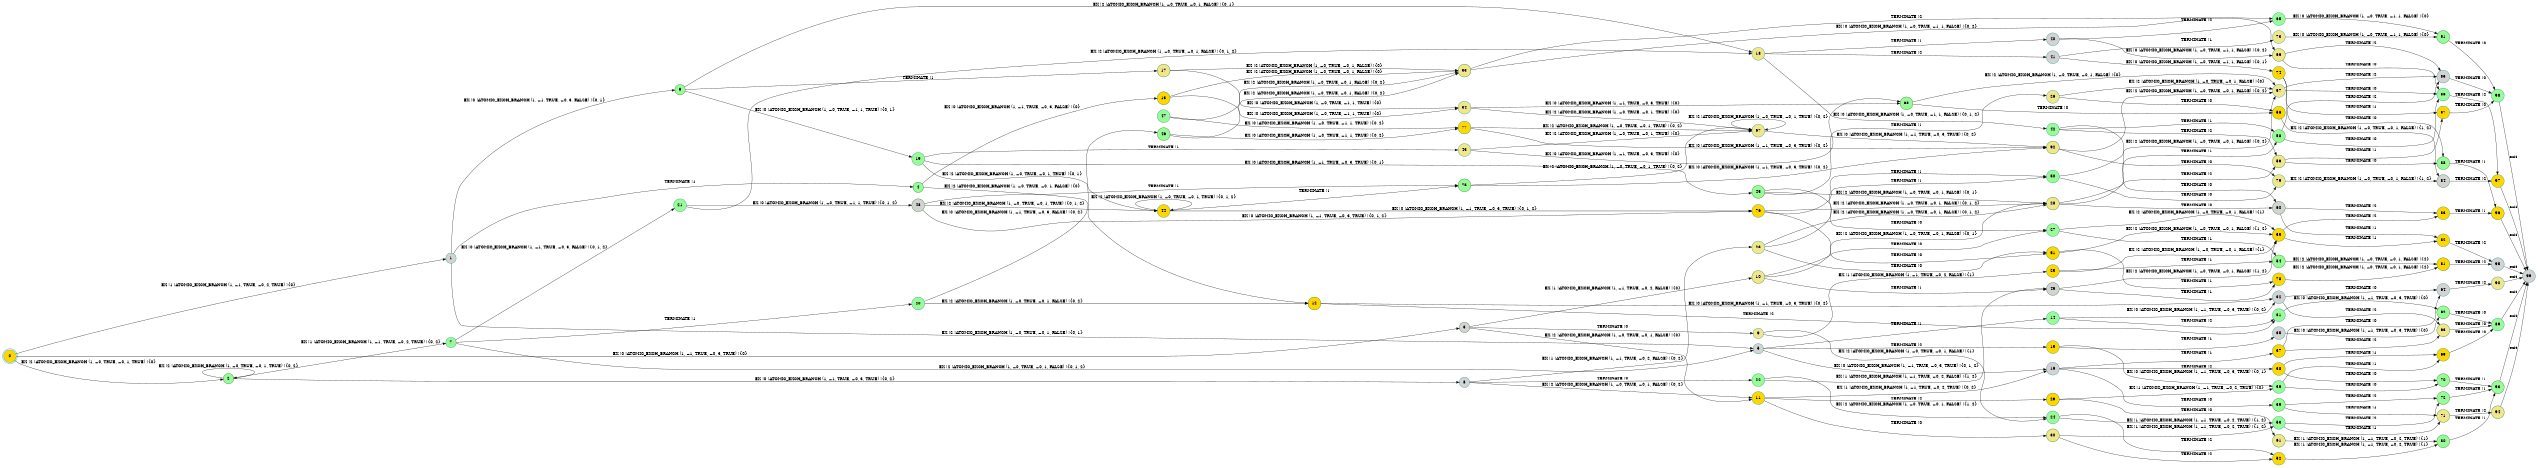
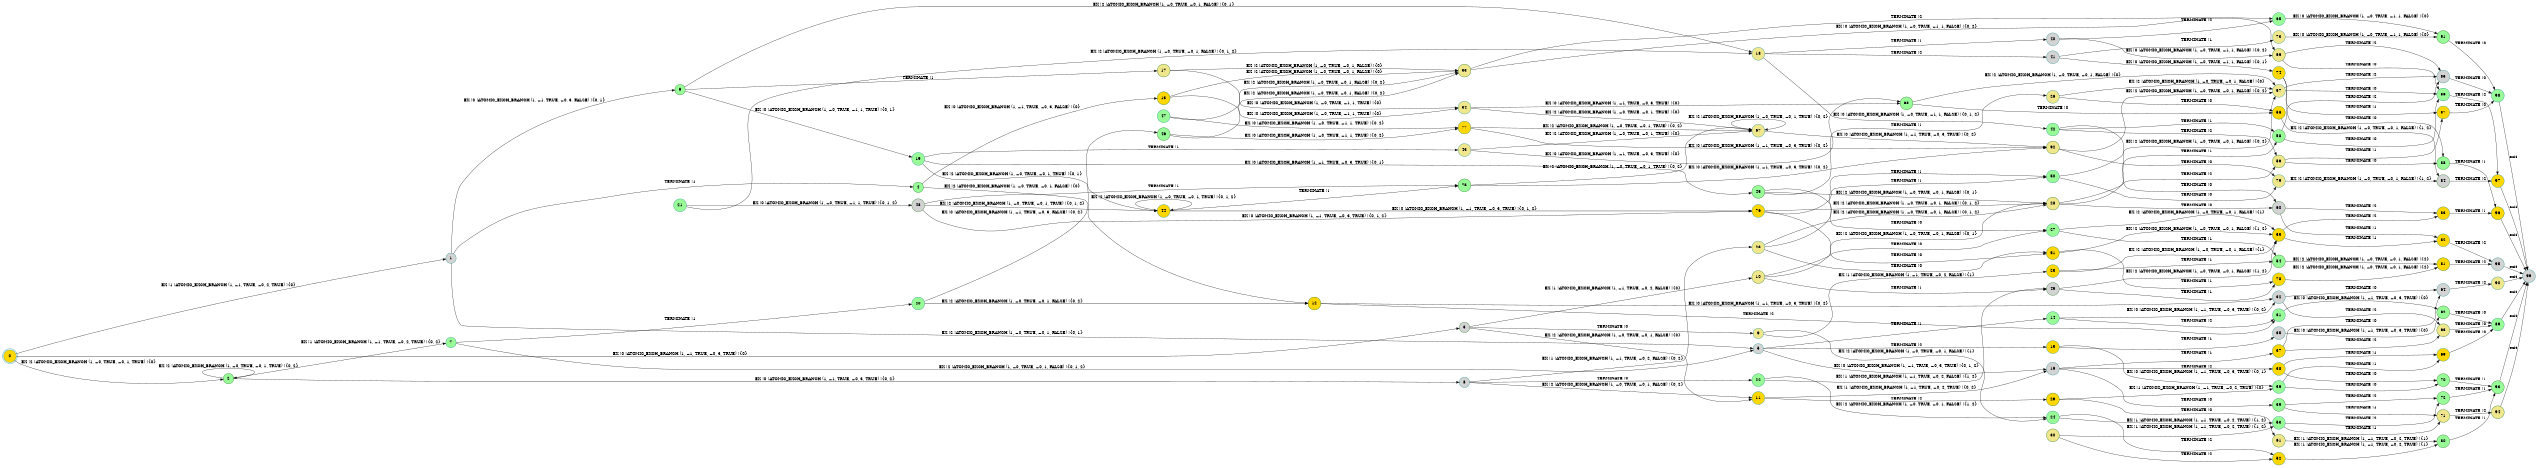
  digraph {
    rankdir=LR
    node [color=teal fillcolor=palegreen shape=circle style=filled]
    0 [fillcolor=gold peripheries=2]
    1 [fillcolor=lightgrey]
    2 [color=darkgreen]
    3 [color=darkgreen fillcolor=lightgrey]
    4 [color=darkgreen]
    5 [fillcolor=lightgrey]
    6 [color=darkgreen]
    7
    8 [fillcolor=lightgrey]
    9 [fillcolor=khaki]
    10 [color=darkgreen fillcolor=khaki]
    11 [fillcolor=gold]
    12 [color=darkgreen fillcolor=gold]
    13 [color=darkgreen fillcolor=gold]
    14
    15 [fillcolor=gold]
    16 [fillcolor=lightgrey]
    17 [color=darkgreen fillcolor=khaki]
    18 [fillcolor=khaki]
    19
    20
    21
    22
    23 [fillcolor=khaki]
    24
    25 [fillcolor=gold]
    27
    28 [color=darkgreen fillcolor=khaki]
    49 [color=darkgreen fillcolor=lightgrey]
    29 [color=darkgreen fillcolor=gold]
    30 [color=darkgreen fillcolor=khaki]
    31
    32 [fillcolor=lightgrey]
    33 [color=darkgreen fillcolor=khaki]
    34 [fillcolor=khaki]
    35 [fillcolor=lightgrey]
    36
    37 [color=darkgreen fillcolor=gold]
    38 [fillcolor=gold]
    39 [color=darkgreen]
    40 [fillcolor=lightgrey]
    41 [fillcolor=lightgrey]
    42
    43 [fillcolor=khaki]
    44 [fillcolor=gold]
    45 [color=darkgreen]
    46 [color=darkgreen]
    48 [color=darkgreen fillcolor=lightgrey]
    50
    51 [color=darkgreen fillcolor=gold]
    52 [fillcolor=gold]
    53
    54 [color=darkgreen]
    55 [color=darkgreen fillcolor=gold]
    26 [fillcolor=khaki]
    56 [color=darkgreen fillcolor=gold]
    57 [fillcolor=khaki]
    58 [color=darkgreen]
    59 [color=darkgreen fillcolor=khaki]
    60 [color=darkgreen fillcolor=lightgrey]
    61 [color=darkgreen fillcolor=khaki]
    62 [color=darkgreen]
    63 [color=darkgreen fillcolor=khaki]
    64 [fillcolor=lightgrey]
    65
    66 [color=darkgreen fillcolor=khaki]
    67 [fillcolor=khaki]
    68 [color=darkgreen]
    69 [fillcolor=gold]
    70 [color=darkgreen]
    71 [color=darkgreen fillcolor=khaki]
    72 [color=darkgreen]
    73 [fillcolor=khaki]
    74 [fillcolor=gold]
    75 [color=darkgreen]
    76 [fillcolor=gold]
    77 [fillcolor=gold]
    47
    78 [fillcolor=gold]
    79 [fillcolor=khaki]
    80 [color=darkgreen]
    81 [color=darkgreen fillcolor=gold]
    82 [fillcolor=gold]
    83 [fillcolor=gold]
    84 [color=darkgreen fillcolor=lightgrey]
    85 [fillcolor=lightgrey]
    86
    87 [fillcolor=gold]
    88 [color=darkgreen]
    89
    90 [fillcolor=khaki]
    91 [color=darkgreen]
    92 [color=darkgreen fillcolor=khaki]
    93 [color=darkgreen]
    94 [color=darkgreen fillcolor=khaki]
    95 [fillcolor=lightgrey]
    96 [color=darkgreen fillcolor=gold]
    97 [fillcolor=gold]
    98
    99 [fillcolor=lightgrey]
    0 -> 1 [label="EX !1 !ATOMIC_EXCH_BRANCH (1, +1, TRUE, +0, 2, TRUE) !{0}"]
    0 -> 2 [label="EX !2 !ATOMIC_EXCH_BRANCH (1, +0, TRUE, +0, 1, TRUE) !{0}"]
    0 -> 3 [label="EX !0 !ATOMIC_EXCH_BRANCH (1, +1, TRUE, +0, 3, TRUE) !{0}"]
    1 -> 4 [label="TERMINATE !1"]
    1 -> 5 [label="EX !2 !ATOMIC_EXCH_BRANCH (1, +0, TRUE, +0, 1, FALSE) !{0, 1}"]
    1 -> 6 [label="EX !0 !ATOMIC_EXCH_BRANCH (1, +1, TRUE, +0, 3, FALSE) !{0, 1}"]
    2 -> 2 [label="EX !2 !ATOMIC_EXCH_BRANCH (1, +0, TRUE, +0, 1, TRUE) !{0, 2}"]
    2 -> 7 [label="EX !1 !ATOMIC_EXCH_BRANCH (1, +1, TRUE, +0, 2, TRUE) !{0, 2}"]
    2 -> 8 [label="EX !0 !ATOMIC_EXCH_BRANCH (1, +1, TRUE, +0, 3, TRUE) !{0, 2}"]
    3 -> 9 [label="TERMINATE !0"]
    3 -> 10 [label="EX !1 !ATOMIC_EXCH_BRANCH (1, +1, TRUE, +0, 2, FALSE) !{0}"]
    3 -> 11 [label="EX !2 !ATOMIC_EXCH_BRANCH (1, +0, TRUE, +0, 1, FALSE) !{0}"]
    4 -> 12 [label="EX !2 !ATOMIC_EXCH_BRANCH (1, +0, TRUE, +0, 1, FALSE) !{0}"]
    4 -> 13 [label="EX !0 !ATOMIC_EXCH_BRANCH (1, +1, TRUE, +0, 3, FALSE) !{0}"]
    5 -> 14 [label="TERMINATE !1"]
    5 -> 15 [label="TERMINATE !2"]
    5 -> 16 [label="EX !0 !ATOMIC_EXCH_BRANCH (1, +1, TRUE, +0, 3, TRUE) !{0, 1, 2}"]
    6 -> 17 [label="TERMINATE !1"]
    6 -> 18 [label="EX !2 !ATOMIC_EXCH_BRANCH (1, +0, TRUE, +0, 1, FALSE) !{0, 1}"]
    6 -> 19 [label="EX !0 !ATOMIC_EXCH_BRANCH (1, +0, TRUE, +1, 1, TRUE) !{0, 1}"]
    7 -> 5 [label="EX !2 !ATOMIC_EXCH_BRANCH (1, +0, TRUE, +0, 1, FALSE) !{0, 1, 2}"]
    7 -> 20 [label="TERMINATE !1"]
-   7 -> 21 [label="EX !0 !ATOMIC_EXCH_BRANCH (1, +1, TRUE, +0, 3, FALSE) !{0, 1, 2}"]
    8 -> 11 [label="EX !2 !ATOMIC_EXCH_BRANCH (1, +0, TRUE, +0, 1, FALSE) !{0, 2}"]
    8 -> 22 [label="TERMINATE !0"]
    8 -> 23 [label="EX !1 !ATOMIC_EXCH_BRANCH (1, +1, TRUE, +0, 2, FALSE) !{0, 2}"]
    9 -> 24 [label="EX !2 !ATOMIC_EXCH_BRANCH (1, +0, TRUE, +0, 1, FALSE) !{1}"]
    9 -> 25 [label="EX !1 !ATOMIC_EXCH_BRANCH (1, +1, TRUE, +0, 2, FALSE) !{1}"]
    10 -> 27 [label="TERMINATE !0"]
    10 -> 28 [label="EX !2 !ATOMIC_EXCH_BRANCH (1, +0, TRUE, +0, 1, FALSE) !{0, 1}"]
    10 -> 49 [label="TERMINATE !1"]
    11 -> 16 [label="EX !1 !ATOMIC_EXCH_BRANCH (1, +1, TRUE, +0, 2, TRUE) !{0, 2}"]
    11 -> 29 [label="TERMINATE !2"]
-   11 -> 30 [label="TERMINATE !0"]
    12 -> 31 [label="TERMINATE !2"]
    12 -> 32 [label="EX !0 !ATOMIC_EXCH_BRANCH (1, +1, TRUE, +0, 3, TRUE) !{0, 2}"]
    13 -> 33 [label="EX !2 !ATOMIC_EXCH_BRANCH (1, +0, TRUE, +0, 1, FALSE) !{0}"]
    13 -> 34 [label="EX !0 !ATOMIC_EXCH_BRANCH (1, +0, TRUE, +1, 1, TRUE) !{0}"]
    14 -> 31 [label="TERMINATE !2"]
    14 -> 32 [label="EX !0 !ATOMIC_EXCH_BRANCH (1, +1, TRUE, +0, 3, TRUE) !{0, 2}"]
    15 -> 35 [label="TERMINATE !1"]
    15 -> 36 [label="EX !0 !ATOMIC_EXCH_BRANCH (1, +1, TRUE, +0, 3, TRUE) !{0, 1}"]
    16 -> 37 [label="TERMINATE !1"]
    16 -> 38 [label="TERMINATE !2"]
    16 -> 39 [label="TERMINATE !0"]
    17 -> 33 [label="EX !2 !ATOMIC_EXCH_BRANCH (1, +0, TRUE, +0, 1, FALSE) !{0}"]
    17 -> 34 [label="EX !0 !ATOMIC_EXCH_BRANCH (1, +0, TRUE, +1, 1, TRUE) !{0}"]
    18 -> 40 [label="TERMINATE !1"]
    18 -> 41 [label="TERMINATE !2"]
    18 -> 42 [label="EX !0 !ATOMIC_EXCH_BRANCH (1, +0, TRUE, +1, 1, FALSE) !{0, 1, 2}"]
    19 -> 43 [label="TERMINATE !1"]
    19 -> 44 [label="EX !2 !ATOMIC_EXCH_BRANCH (1, +0, TRUE, +0, 1, TRUE) !{0, 1}"]
    19 -> 45 [label="EX !0 !ATOMIC_EXCH_BRANCH (1, +1, TRUE, +0, 3, TRUE) !{0, 1}"]
    20 -> 12 [label="EX !2 !ATOMIC_EXCH_BRANCH (1, +0, TRUE, +0, 1, FALSE) !{0, 2}"]
    20 -> 46 [label="EX !0 !ATOMIC_EXCH_BRANCH (1, +1, TRUE, +0, 3, FALSE) !{0, 2}"]
    21 -> 18 [label="EX !2 !ATOMIC_EXCH_BRANCH (1, +0, TRUE, +0, 1, FALSE) !{0, 1, 2}"]
    21 -> 48 [label="EX !0 !ATOMIC_EXCH_BRANCH (1, +0, TRUE, +1, 1, TRUE) !{0, 1, 2}"]
    22 -> 24 [label="EX !2 !ATOMIC_EXCH_BRANCH (1, +0, TRUE, +0, 1, FALSE) !{1, 2}"]
    22 -> 49 [label="EX !1 !ATOMIC_EXCH_BRANCH (1, +1, TRUE, +0, 2, FALSE) !{1, 2}"]
    23 -> 28 [label="EX !2 !ATOMIC_EXCH_BRANCH (1, +0, TRUE, +0, 1, FALSE) !{0, 1, 2}"]
    23 -> 50 [label="TERMINATE !1"]
    23 -> 51 [label="TERMINATE !0"]
    24 -> 52 [label="TERMINATE !2"]
    24 -> 53 [label="EX !1 !ATOMIC_EXCH_BRANCH (1, +1, TRUE, +0, 2, TRUE) !{1, 2}"]
    25 -> 54 [label="TERMINATE !1"]
    25 -> 55 [label="EX !2 !ATOMIC_EXCH_BRANCH (1, +0, TRUE, +0, 1, FALSE) !{1}"]
    27 -> 54 [label="TERMINATE !1"]
    27 -> 55 [label="EX !2 !ATOMIC_EXCH_BRANCH (1, +0, TRUE, +0, 1, FALSE) !{1}"]
    28 -> 58 [label="TERMINATE !1"]
    28 -> 59 [label="TERMINATE !2"]
    28 -> 60 [label="TERMINATE !0"]
    49 -> 55 [label="EX !2 !ATOMIC_EXCH_BRANCH (1, +0, TRUE, +0, 1, FALSE) !{1, 2}"]
    49 -> 78 [label="TERMINATE !1"]
    29 -> 36 [label="EX !1 !ATOMIC_EXCH_BRANCH (1, +1, TRUE, +0, 2, TRUE) !{0}"]
    29 -> 61 [label="TERMINATE !0"]
    30 -> 52 [label="TERMINATE !2"]
    30 -> 53 [label="EX !1 !ATOMIC_EXCH_BRANCH (1, +1, TRUE, +0, 2, TRUE) !{1, 2}"]
    31 -> 62 [label="EX !0 !ATOMIC_EXCH_BRANCH (1, +1, TRUE, +0, 3, TRUE) !{0}"]
    32 -> 63 [label="TERMINATE !2"]
    32 -> 64 [label="TERMINATE !0"]
    33 -> 65 [label="TERMINATE !2"]
    33 -> 66 [label="EX !0 !ATOMIC_EXCH_BRANCH (1, +0, TRUE, +1, 1, FALSE) !{0, 2}"]
    34 -> 67 [label="EX !2 !ATOMIC_EXCH_BRANCH (1, +0, TRUE, +0, 1, TRUE) !{0}"]
    34 -> 68 [label="EX !0 !ATOMIC_EXCH_BRANCH (1, +1, TRUE, +0, 3, TRUE) !{0}"]
    35 -> 62 [label="EX !0 !ATOMIC_EXCH_BRANCH (1, +1, TRUE, +0, 3, TRUE) !{0}"]
    36 -> 69 [label="TERMINATE !1"]
    36 -> 70 [label="TERMINATE !0"]
    37 -> 63 [label="TERMINATE !2"]
    37 -> 64 [label="TERMINATE !0"]
    38 -> 69 [label="TERMINATE !1"]
    38 -> 70 [label="TERMINATE !0"]
    39 -> 71 [label="TERMINATE !1"]
    39 -> 72 [label="TERMINATE !2"]
    40 -> 65 [label="TERMINATE !2"]
    40 -> 66 [label="EX !0 !ATOMIC_EXCH_BRANCH (1, +0, TRUE, +1, 1, FALSE) !{0, 2}"]
    41 -> 73 [label="TERMINATE !1"]
    41 -> 74 [label="EX !0 !ATOMIC_EXCH_BRANCH (1, +0, TRUE, +1, 1, FALSE) !{0, 1}"]
    42 -> 58 [label="TERMINATE !1"]
    42 -> 59 [label="TERMINATE !2"]
    42 -> 60 [label="TERMINATE !0"]
    43 -> 67 [label="EX !2 !ATOMIC_EXCH_BRANCH (1, +0, TRUE, +0, 1, TRUE) !{0}"]
    43 -> 68 [label="EX !0 !ATOMIC_EXCH_BRANCH (1, +1, TRUE, +0, 3, TRUE) !{0}"]
    44 -> 44 [label="EX !2 !ATOMIC_EXCH_BRANCH (1, +0, TRUE, +0, 1, TRUE) !{0, 1, 2}"]
    44 -> 75 [label="TERMINATE !1"]
    44 -> 76 [label="EX !0 !ATOMIC_EXCH_BRANCH (1, +1, TRUE, +0, 3, TRUE) !{0, 1, 2}"]
    45 -> 27 [label="TERMINATE !0"]
    45 -> 28 [label="EX !2 !ATOMIC_EXCH_BRANCH (1, +0, TRUE, +0, 1, FALSE) !{0, 1}"]
    45 -> 26 [label="TERMINATE !1"]
    46 -> 33 [label="EX !2 !ATOMIC_EXCH_BRANCH (1, +0, TRUE, +0, 1, FALSE) !{0, 2}"]
    46 -> 77 [label="EX !0 !ATOMIC_EXCH_BRANCH (1, +0, TRUE, +1, 1, TRUE) !{0, 2}"]
    48 -> 44 [label="EX !2 !ATOMIC_EXCH_BRANCH (1, +0, TRUE, +0, 1, TRUE) !{0, 1, 2}"]
    48 -> 75 [label="TERMINATE !1"]
    48 -> 76 [label="EX !0 !ATOMIC_EXCH_BRANCH (1, +1, TRUE, +0, 3, TRUE) !{0, 1, 2}"]
    50 -> 57 [label="EX !2 !ATOMIC_EXCH_BRANCH (1, +0, TRUE, +0, 1, FALSE) !{0, 2}"]
    50 -> 79 [label="TERMINATE !0"]
    51 -> 55 [label="EX !2 !ATOMIC_EXCH_BRANCH (1, +0, TRUE, +0, 1, FALSE) !{1, 2}"]
    51 -> 78 [label="TERMINATE !1"]
    52 -> 80 [label="EX !1 !ATOMIC_EXCH_BRANCH (1, +1, TRUE, +0, 2, TRUE) !{1}"]
    53 -> 71 [label="TERMINATE !1"]
    53 -> 72 [label="TERMINATE !2"]
    54 -> 81 [label="EX !2 !ATOMIC_EXCH_BRANCH (1, +0, TRUE, +0, 1, FALSE) !{2}"]
    55 -> 82 [label="TERMINATE !1"]
    55 -> 83 [label="TERMINATE !2"]
    26 -> 56 [label="TERMINATE !0"]
    26 -> 57 [label="EX !2 !ATOMIC_EXCH_BRANCH (1, +0, TRUE, +0, 1, FALSE) !{0}"]
    56 -> 84 [label="EX !2 !ATOMIC_EXCH_BRANCH (1, +0, TRUE, +0, 1, FALSE) !{1, 2}"]
    57 -> 85 [label="TERMINATE !2"]
    57 -> 86 [label="TERMINATE !0"]
    58 -> 85 [label="TERMINATE !2"]
    58 -> 86 [label="TERMINATE !0"]
    59 -> 87 [label="TERMINATE !1"]
    59 -> 88 [label="TERMINATE !0"]
    60 -> 82 [label="TERMINATE !1"]
    60 -> 83 [label="TERMINATE !2"]
    61 -> 80 [label="EX !1 !ATOMIC_EXCH_BRANCH (1, +1, TRUE, +0, 2, TRUE) !{1}"]
    62 -> 89 [label="TERMINATE !0"]
    63 -> 89 [label="TERMINATE !0"]
    64 -> 90 [label="TERMINATE !2"]
    65 -> 91 [label="EX !0 !ATOMIC_EXCH_BRANCH (1, +0, TRUE, +1, 1, FALSE) !{0}"]
    66 -> 85 [label="TERMINATE !2"]
    66 -> 86 [label="TERMINATE !0"]
    67 -> 67 [label="EX !2 !ATOMIC_EXCH_BRANCH (1, +0, TRUE, +0, 1, TRUE) !{0, 2}"]
    67 -> 92 [label="EX !0 !ATOMIC_EXCH_BRANCH (1, +1, TRUE, +0, 3, TRUE) !{0, 2}"]
    68 -> 56 [label="TERMINATE !0"]
    68 -> 57 [label="EX !2 !ATOMIC_EXCH_BRANCH (1, +0, TRUE, +0, 1, FALSE) !{0}"]
    69 -> 89 [label="TERMINATE !0"]
    70 -> 93 [label="TERMINATE !1"]
    71 -> 94 [label="TERMINATE !2"]
    72 -> 93 [label="TERMINATE !1"]
    73 -> 91 [label="EX !0 !ATOMIC_EXCH_BRANCH (1, +0, TRUE, +1, 1, FALSE) !{0}"]
    74 -> 87 [label="TERMINATE !1"]
    74 -> 88 [label="TERMINATE !0"]
    75 -> 67 [label="EX !2 !ATOMIC_EXCH_BRANCH (1, +0, TRUE, +0, 1, TRUE) !{0, 2}"]
    75 -> 92 [label="EX !0 !ATOMIC_EXCH_BRANCH (1, +1, TRUE, +0, 3, TRUE) !{0, 2}"]
    76 -> 28 [label="EX !2 !ATOMIC_EXCH_BRANCH (1, +0, TRUE, +0, 1, FALSE) !{0, 1, 2}"]
    76 -> 50 [label="TERMINATE !1"]
    76 -> 51 [label="TERMINATE !0"]
    77 -> 67 [label="EX !2 !ATOMIC_EXCH_BRANCH (1, +0, TRUE, +0, 1, TRUE) !{0, 2}"]
    77 -> 92 [label="EX !0 !ATOMIC_EXCH_BRANCH (1, +1, TRUE, +0, 3, TRUE) !{0, 2}"]
    47 -> 33 [label="EX !2 !ATOMIC_EXCH_BRANCH (1, +0, TRUE, +0, 1, FALSE) !{0, 2}"]
    47 -> 77 [label="EX !0 !ATOMIC_EXCH_BRANCH (1, +0, TRUE, +1, 1, TRUE) !{0, 2}"]
    78 -> 81 [label="EX !2 !ATOMIC_EXCH_BRANCH (1, +0, TRUE, +0, 1, FALSE) !{2}"]
    79 -> 84 [label="EX !2 !ATOMIC_EXCH_BRANCH (1, +0, TRUE, +0, 1, FALSE) !{1, 2}"]
    80 -> 93 [label="TERMINATE !1"]
    81 -> 95 [label="TERMINATE !2"]
    82 -> 95 [label="TERMINATE !2"]
    83 -> 96 [label="TERMINATE !1"]
    84 -> 97 [label="TERMINATE !2"]
    85 -> 98 [label="TERMINATE !0"]
    86 -> 97 [label="TERMINATE !2"]
    87 -> 98 [label="TERMINATE !0"]
    88 -> 96 [label="TERMINATE !1"]
    89 -> 99 [label=exit]
    90 -> 99 [label=exit]
    91 -> 98 [label="TERMINATE !0"]
    92 -> 57 [label="EX !2 !ATOMIC_EXCH_BRANCH (1, +0, TRUE, +0, 1, FALSE) !{0, 2}"]
    92 -> 79 [label="TERMINATE !0"]
    93 -> 99 [label=exit]
    94 -> 99 [label=exit]
    95 -> 99 [label=exit]
    96 -> 99 [label=exit]
    97 -> 99 [label=exit]
    98 -> 99 [label=exit]
  }
